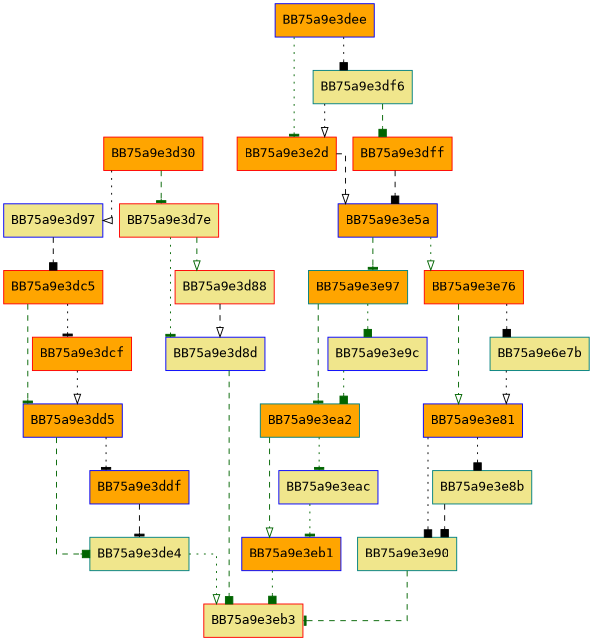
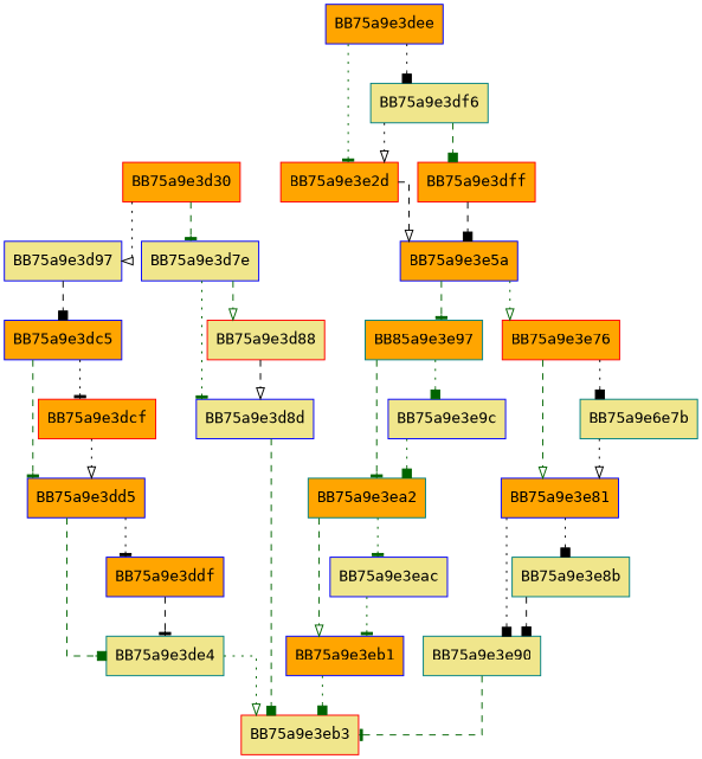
  digraph {
    fontname="DejaVu Sans Mono"
    splines=ortho
    node [color=blue fillcolor=orange fontname="DejaVu Sans Mono" shape=box style=filled]
    edge [arrowhead=box color=darkgreen fontname="DejaVu Sans Mono" style=dotted]
    BB75a9e3d30 [color=red]
    BB75a9e3d97 [fillcolor=khaki]
-   BB75a9e3d7e [color=red fillcolor=khaki]
-   BB75a9e3dc5 [color=red]
+   BB75a9e3d7e [fillcolor=khaki]
+   BB75a9e3dc5
    BB75a9e3d8d [fillcolor=khaki]
    BB75a9e3d88 [color=red fillcolor=khaki]
    BB75a9e3e2d [color=red]
    BB75a9e3dee
    BB75a9e3df6 [color=teal fillcolor=khaki]
    BB75a9e3dd5
    BB75a9e3dcf [color=red]
    BB75a9e3eb3 [color=red fillcolor=khaki]
    BB75a9e3e5a
    BB75a9e3dff [color=red]
    BB75a9e3de4 [color=teal fillcolor=khaki]
    BB75a9e3ddf
-   BB75a9e3e97 [color=teal]
+   BB75a9e3e97 [color=teal label=BB85a9e3e97]
    BB75a9e3e76 [color=red]
    BB75a9e3ea2 [color=teal]
    BB75a9e3e9c [fillcolor=khaki]
    BB75a9e3e81
    n22 [color=teal fillcolor=khaki label=BB75a9e6e7b]
    BB75a9e3eb1
    BB75a9e3eac [fillcolor=khaki]
    BB75a9e3e90 [color=teal fillcolor=khaki]
    BB75a9e3e8b [color=teal fillcolor=khaki]
    BB75a9e3d30 -> BB75a9e3d97 [arrowhead=onormal color=black]
    BB75a9e3d30 -> BB75a9e3d7e [arrowhead=tee style=dashed]
    BB75a9e3d97 -> BB75a9e3dc5 [color=black style=dashed]
    BB75a9e3d7e -> BB75a9e3d8d [arrowhead=tee]
    BB75a9e3d7e -> BB75a9e3d88 [arrowhead=onormal style=dashed]
    BB75a9e3dc5 -> BB75a9e3dd5 [arrowhead=tee style=dashed]
    BB75a9e3dc5 -> BB75a9e3dcf [arrowhead=tee color=black]
    BB75a9e3d8d -> BB75a9e3eb3 [style=dashed]
    BB75a9e3d88 -> BB75a9e3d8d [arrowhead=onormal color=black style=dashed]
    BB75a9e3e2d -> BB75a9e3e5a [arrowhead=onormal color=black style=dashed]
    BB75a9e3dee -> BB75a9e3e2d [arrowhead=tee]
    BB75a9e3dee -> BB75a9e3df6 [color=black]
    BB75a9e3df6 -> BB75a9e3e2d [arrowhead=onormal color=black]
    BB75a9e3df6 -> BB75a9e3dff [style=dashed]
    BB75a9e3dd5 -> BB75a9e3de4 [style=dashed]
    BB75a9e3dd5 -> BB75a9e3ddf [arrowhead=tee color=black]
    BB75a9e3dcf -> BB75a9e3dd5 [arrowhead=onormal color=black]
    BB75a9e3e5a -> BB75a9e3e97 [arrowhead=tee style=dashed]
    BB75a9e3e5a -> BB75a9e3e76 [arrowhead=onormal]
    BB75a9e3dff -> BB75a9e3e5a [color=black style=dashed]
    BB75a9e3de4 -> BB75a9e3eb3 [arrowhead=onormal]
    BB75a9e3ddf -> BB75a9e3de4 [arrowhead=tee color=black style=dashed]
    BB75a9e3e97 -> BB75a9e3ea2 [arrowhead=tee style=dashed]
    BB75a9e3e97 -> BB75a9e3e9c
    BB75a9e3e76 -> BB75a9e3e81 [arrowhead=onormal style=dashed]
    BB75a9e3e76 -> n22 [color=black]
    BB75a9e3ea2 -> BB75a9e3eb1 [arrowhead=onormal style=dashed]
    BB75a9e3ea2 -> BB75a9e3eac [arrowhead=tee]
    BB75a9e3e9c -> BB75a9e3ea2
    BB75a9e3e81 -> BB75a9e3e90 [color=black]
    BB75a9e3e81 -> BB75a9e3e8b [color=black]
    n22 -> BB75a9e3e81 [arrowhead=onormal color=black]
    BB75a9e3eb1 -> BB75a9e3eb3
    BB75a9e3eac -> BB75a9e3eb1 [arrowhead=tee]
    BB75a9e3e90 -> BB75a9e3eb3 [arrowhead=tee style=dashed]
    BB75a9e3e8b -> BB75a9e3e90 [color=black style=dashed]
  }
